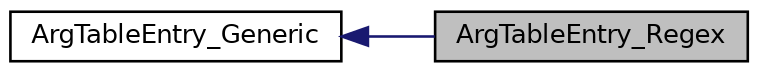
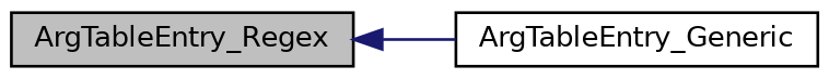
  digraph {
    rankdir=LR
    node [color=black fontname=Helvetica fontsize=10 shape=record style=filled]
    n1 [fillcolor=grey75 fontcolor=black height=0.2 label=ArgTableEntry_Regex width=0.4]
    n2 [fillcolor=white height=0.2 label=ArgTableEntry_Generic width=0.4]
-   n2 -> n1 [color=midnightblue dir=back fontname=Helvetica fontsize=10 labelfontname=Helvetica labelfontsize=10 style=solid]
+   n1 -> n2 [color=midnightblue dir=back fontname=Helvetica fontsize=10 labelfontname=Helvetica labelfontsize=10 style=solid]
  }
